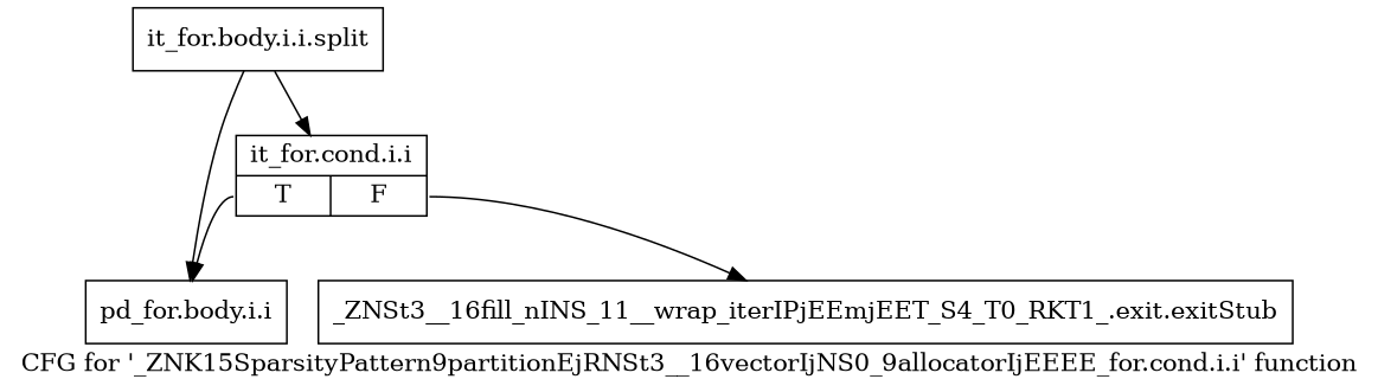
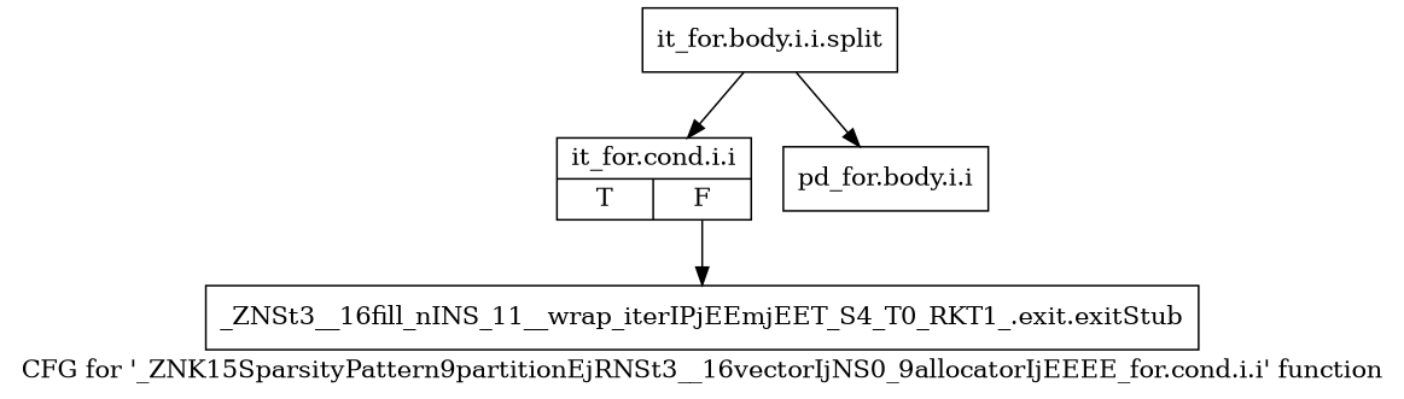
  digraph {
    label="CFG for '_ZNK15SparsityPattern9partitionEjRNSt3__16vectorIjNS0_9allocatorIjEEEE_for.cond.i.i' function"
    node [shape=record]
    n1 [label="{it_for.cond.i.i|{<s0>T|<s1>F}}"]
    n2 [label="{_ZNSt3__16fill_nINS_11__wrap_iterIPjEEmjEET_S4_T0_RKT1_.exit.exitStub}"]
    n3 [label="{pd_for.body.i.i}"]
    n4 [label="{it_for.body.i.i.split}"]
    n1 -> n2 [tailport=s1]
-   n1 -> n3 [tailport=s0]
    n4 -> n1
    n4 -> n3
  }
